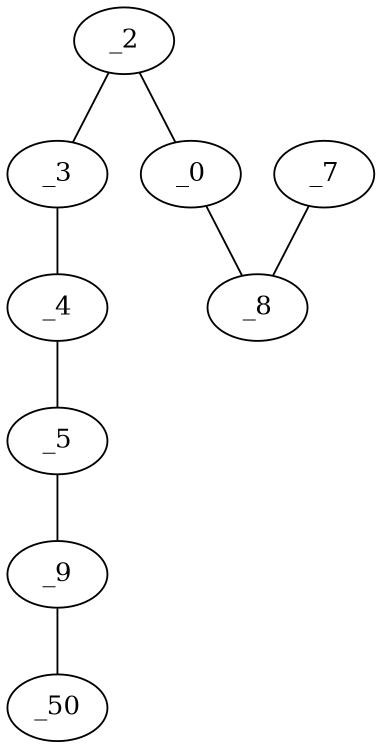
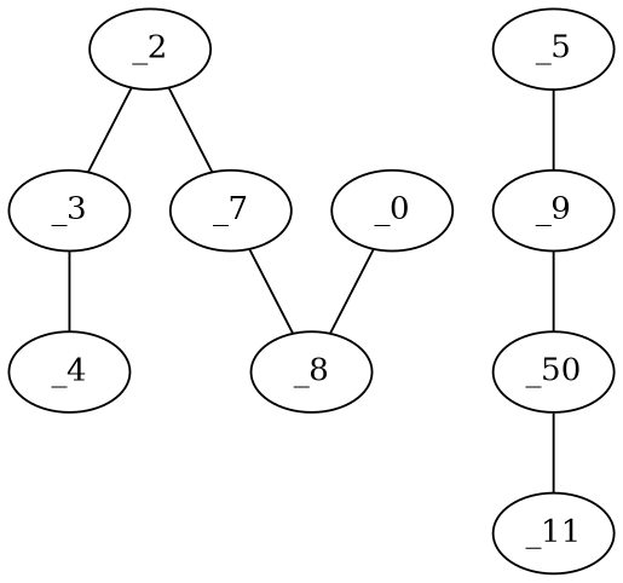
  graph {
    node [charge=0 chem=1 symbol="C  " x=2.866 y=-1.25]
    edge [valence=1]
    _2 [x=3.7321]
    _3 [y=-1.75]
    _7 [chem=4 symbol="N  " x=4.6831 y=-1.559]
    n4 [chem=4 label=_0 symbol="N  " x=4.6831 y=0.059]
    _8 [chem=2 symbol="O  " x=5.2709 y=-0.75]
    _9 [y=0.25]
    n7 [chem=4 label=_50 symbol="N  " y=1.25]
    _4 [x=2]
+   _11 [chem=2 symbol="O  " x=2 y=1.75]
    _5 [x=2 y=-0.25]
    _2 -- _3
-   _2 -- n4 [valence=2]
+   _2 -- _7 [valence=2]
    _3 -- _4
    _7 -- _8
    n4 -- _8
    _9 -- n7 [valence=2]
-   _4 -- _5
+   n7 -- _11
    _5 -- _9
  }
